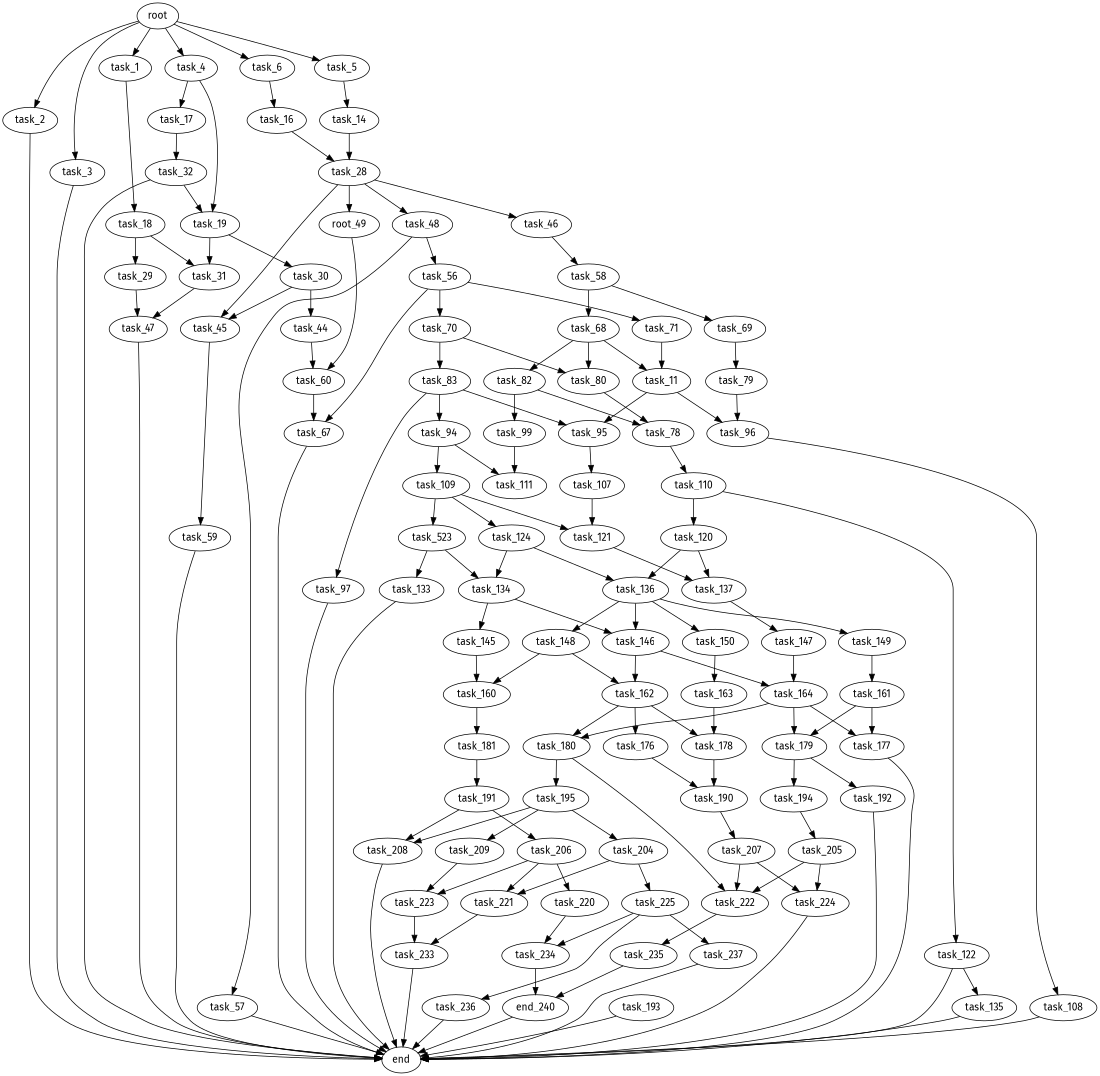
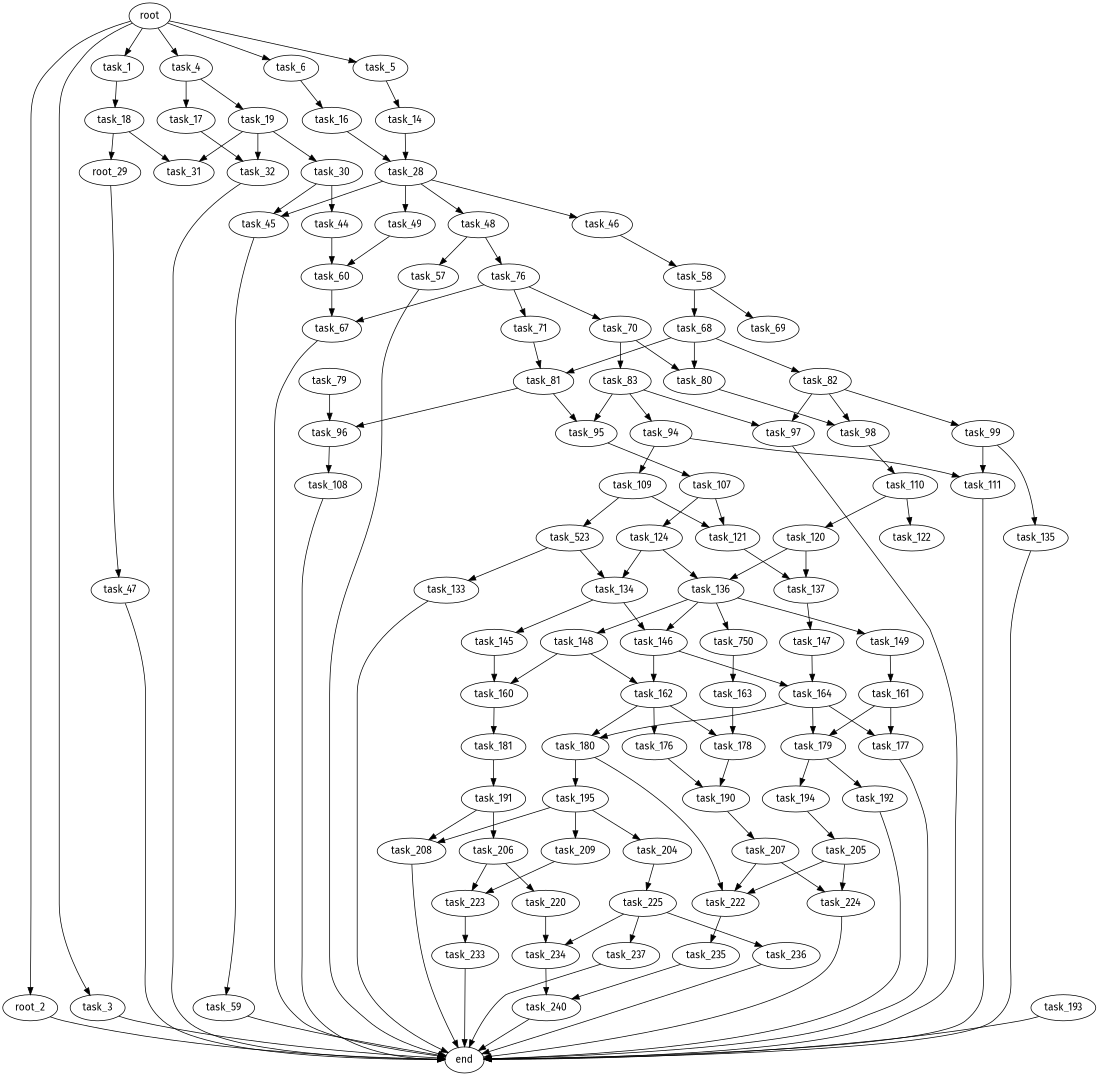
  digraph {
    fontname="Fira Sans"
    node [fontname="Fira Sans"]
    edge [fontname="Fira Sans"]
    root
    task_1
-   task_2
+   task_2 [label=root_2]
    task_3
    task_4
    task_5
    task_6
    task_18
    end
    task_17
    task_19
    task_14
    task_16
-   task_29
+   task_29 [label=root_29]
    task_31
    task_32
    task_30
    task_28
    task_45
    task_46
    task_48
-   task_49 [label=root_49]
+   task_49
    task_47
    task_44
    task_59
    task_58
-   task_56
+   task_56 [label=task_76]
    task_57
    task_60
    task_67
    task_68
    task_69
    task_70
    task_71
    task_80
    task_83
-   task_81 [label=task_11]
+   task_81
    task_82
    task_79
-   task_98 [label=task_78]
+   task_98
    task_96
    task_95
    task_97
    task_99
    task_94
    task_108
    task_110
    task_107
    task_111
    task_109
    task_121
    n52 [label=task_523]
    task_124
    task_120
    task_122
    task_137
    task_136
    task_134
    task_133
    task_135
    task_146
    task_148
    task_149
-   task_150
+   task_150 [label=task_750]
    task_147
    task_145
    task_160
    task_162
    task_164
    task_161
    task_163
    task_181
    task_176
    task_178
    task_180
    task_177
    task_179
    task_191
    task_192
    task_194
    task_190
    task_195
    task_222
    task_207
    task_205
    task_193
    task_208
    task_204
    task_209
    task_206
    task_224
-   task_221
    task_220
    task_223
    task_225
    task_233
    task_234
    task_236
    task_237
    task_235
-   task_240 [label=end_240]
+   task_240
    root -> task_1
    root -> task_2
    root -> task_3
    root -> task_4
    root -> task_5
    root -> task_6
    task_1 -> task_18
    task_2 -> end
    task_3 -> end
    task_4 -> task_17
    task_4 -> task_19
    task_5 -> task_14
    task_6 -> task_16
    task_18 -> task_29
    task_18 -> task_31
    task_17 -> task_32
    task_19 -> task_31
-   task_32 -> task_19
+   task_19 -> task_32
    task_19 -> task_30
    task_14 -> task_28
    task_16 -> task_28
    task_29 -> task_47
-   task_31 -> task_47
    task_32 -> end
    task_30 -> task_45
    task_30 -> task_44
    task_28 -> task_45
    task_28 -> task_46
    task_28 -> task_48
    task_28 -> task_49
    task_45 -> task_59
    task_46 -> task_58
    task_48 -> task_56
    task_48 -> task_57
    task_49 -> task_60
    task_47 -> end
    task_44 -> task_60
    task_59 -> end
    task_58 -> task_68
    task_58 -> task_69
    task_56 -> task_67
    task_56 -> task_70
    task_56 -> task_71
    task_57 -> end
    task_60 -> task_67
    task_67 -> end
    task_68 -> task_80
    task_68 -> task_81
    task_68 -> task_82
-   task_69 -> task_79
    task_70 -> task_80
    task_70 -> task_83
    task_71 -> task_81
    task_80 -> task_98
    task_83 -> task_95
    task_83 -> task_97
    task_83 -> task_94
    task_81 -> task_96
    task_81 -> task_95
    task_82 -> task_98
+   task_82 -> task_97
    task_82 -> task_99
    task_79 -> task_96
    task_98 -> task_110
    task_96 -> task_108
    task_95 -> task_107
    task_97 -> end
    task_99 -> task_111
    task_94 -> task_111
    task_94 -> task_109
    task_108 -> end
    task_110 -> task_120
    task_110 -> task_122
    task_107 -> task_121
-   task_109 -> task_124
-   task_122 -> end
+   task_107 -> task_124
+   task_111 -> end
    task_109 -> task_121
    task_109 -> n52
    task_121 -> task_137
    n52 -> task_134
    n52 -> task_133
    task_124 -> task_136
    task_124 -> task_134
    task_120 -> task_137
    task_120 -> task_136
-   task_122 -> task_135
+   task_99 -> task_135
    task_137 -> task_147
    task_136 -> task_146
    task_136 -> task_148
    task_136 -> task_149
    task_136 -> task_150
    task_134 -> task_146
    task_134 -> task_145
    task_133 -> end
    task_135 -> end
    task_146 -> task_162
    task_146 -> task_164
    task_148 -> task_160
    task_148 -> task_162
    task_149 -> task_161
    task_150 -> task_163
    task_147 -> task_164
    task_145 -> task_160
    task_160 -> task_181
    task_162 -> task_176
    task_162 -> task_178
    task_162 -> task_180
    task_164 -> task_180
    task_164 -> task_177
    task_164 -> task_179
    task_161 -> task_177
    task_161 -> task_179
    task_163 -> task_178
    task_181 -> task_191
    task_176 -> task_190
    task_178 -> task_190
    task_180 -> task_195
    task_180 -> task_222
    task_177 -> end
    task_179 -> task_192
    task_179 -> task_194
    task_191 -> task_208
    task_191 -> task_206
    task_192 -> end
    task_194 -> task_205
    task_190 -> task_207
    task_195 -> task_208
    task_195 -> task_204
    task_195 -> task_209
    task_222 -> task_235
    task_207 -> task_222
    task_207 -> task_224
    task_205 -> task_222
    task_205 -> task_224
    task_193 -> end
    task_208 -> end
-   task_204 -> task_221
    task_204 -> task_225
    task_209 -> task_223
-   task_206 -> task_221
    task_206 -> task_220
    task_206 -> task_223
    task_224 -> end
-   task_221 -> task_233
    task_220 -> task_234
    task_223 -> task_233
    task_225 -> task_234
    task_225 -> task_236
    task_225 -> task_237
    task_233 -> end
    task_234 -> task_240
    task_236 -> end
    task_237 -> end
    task_235 -> task_240
    task_240 -> end
  }
